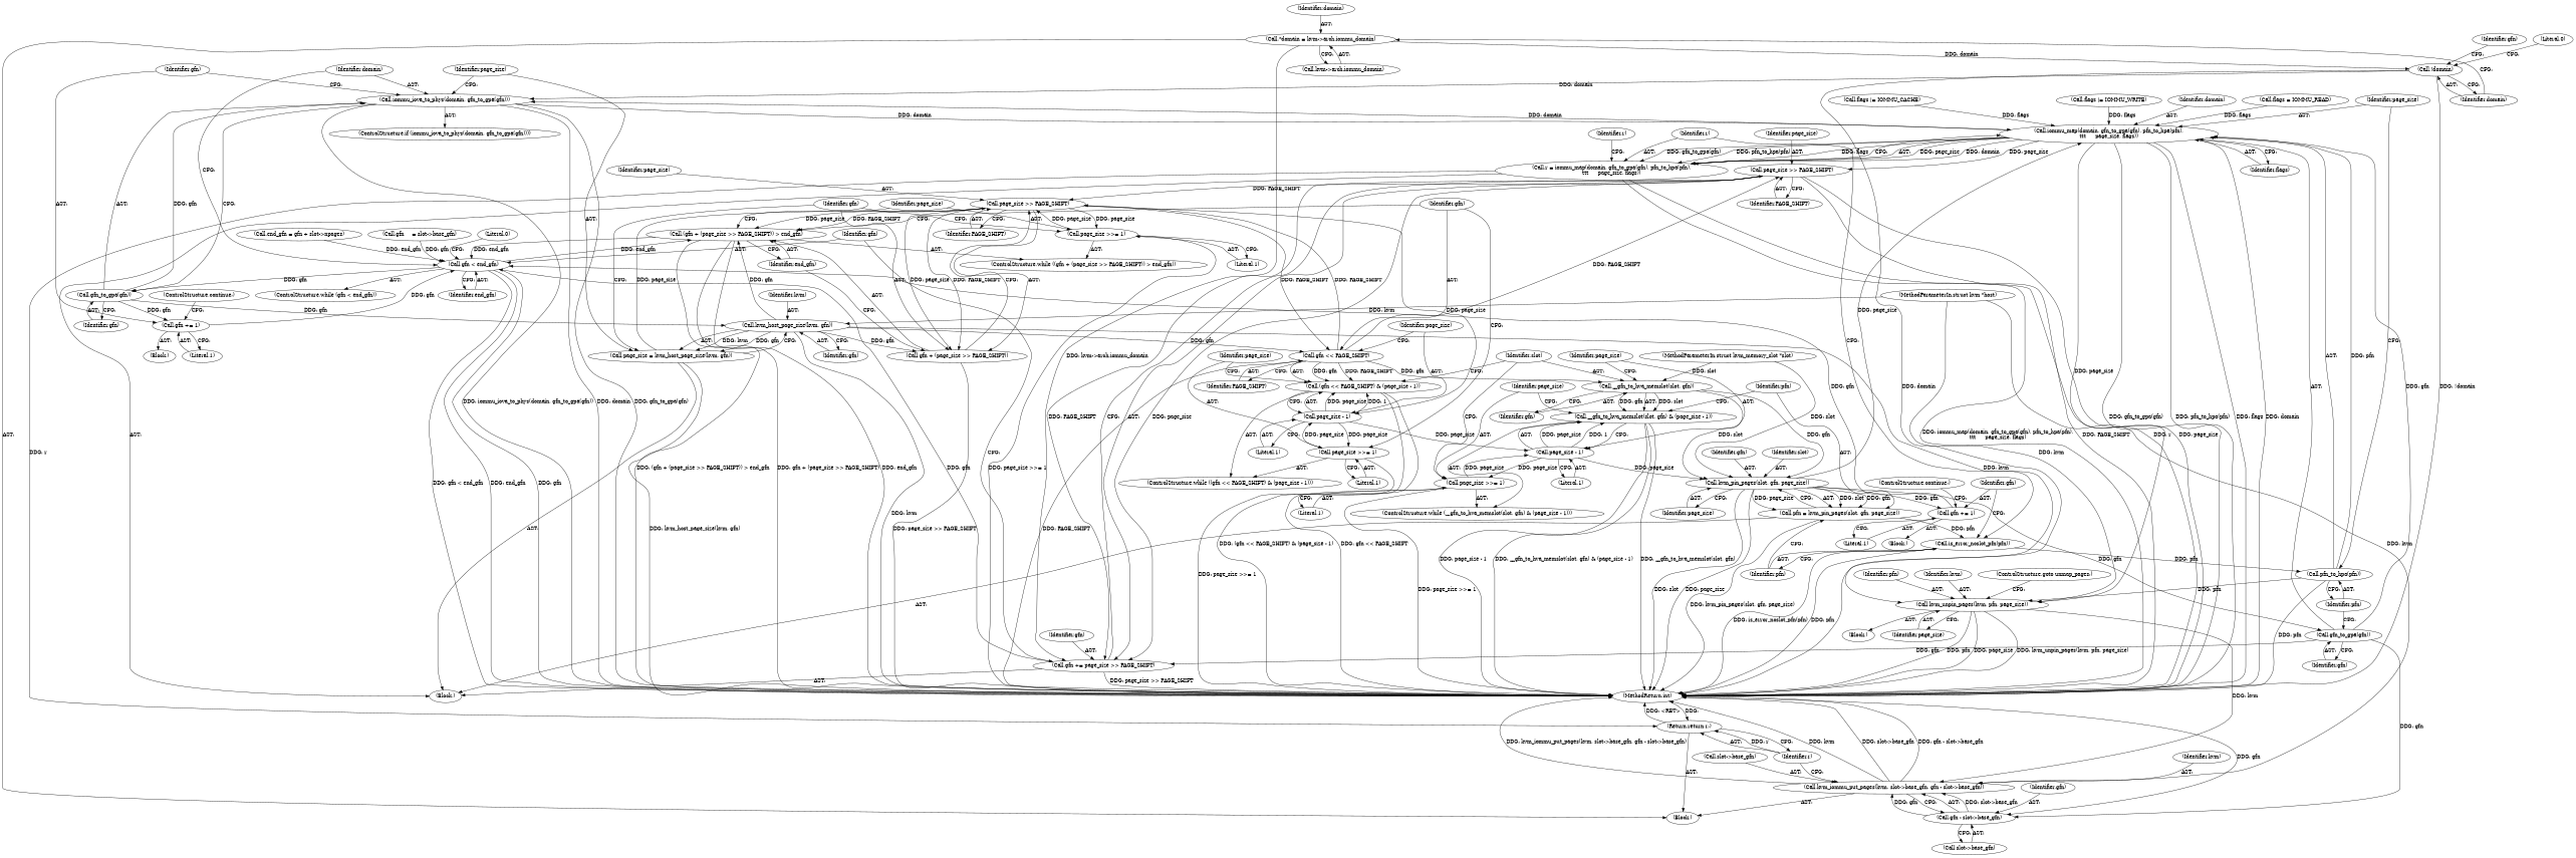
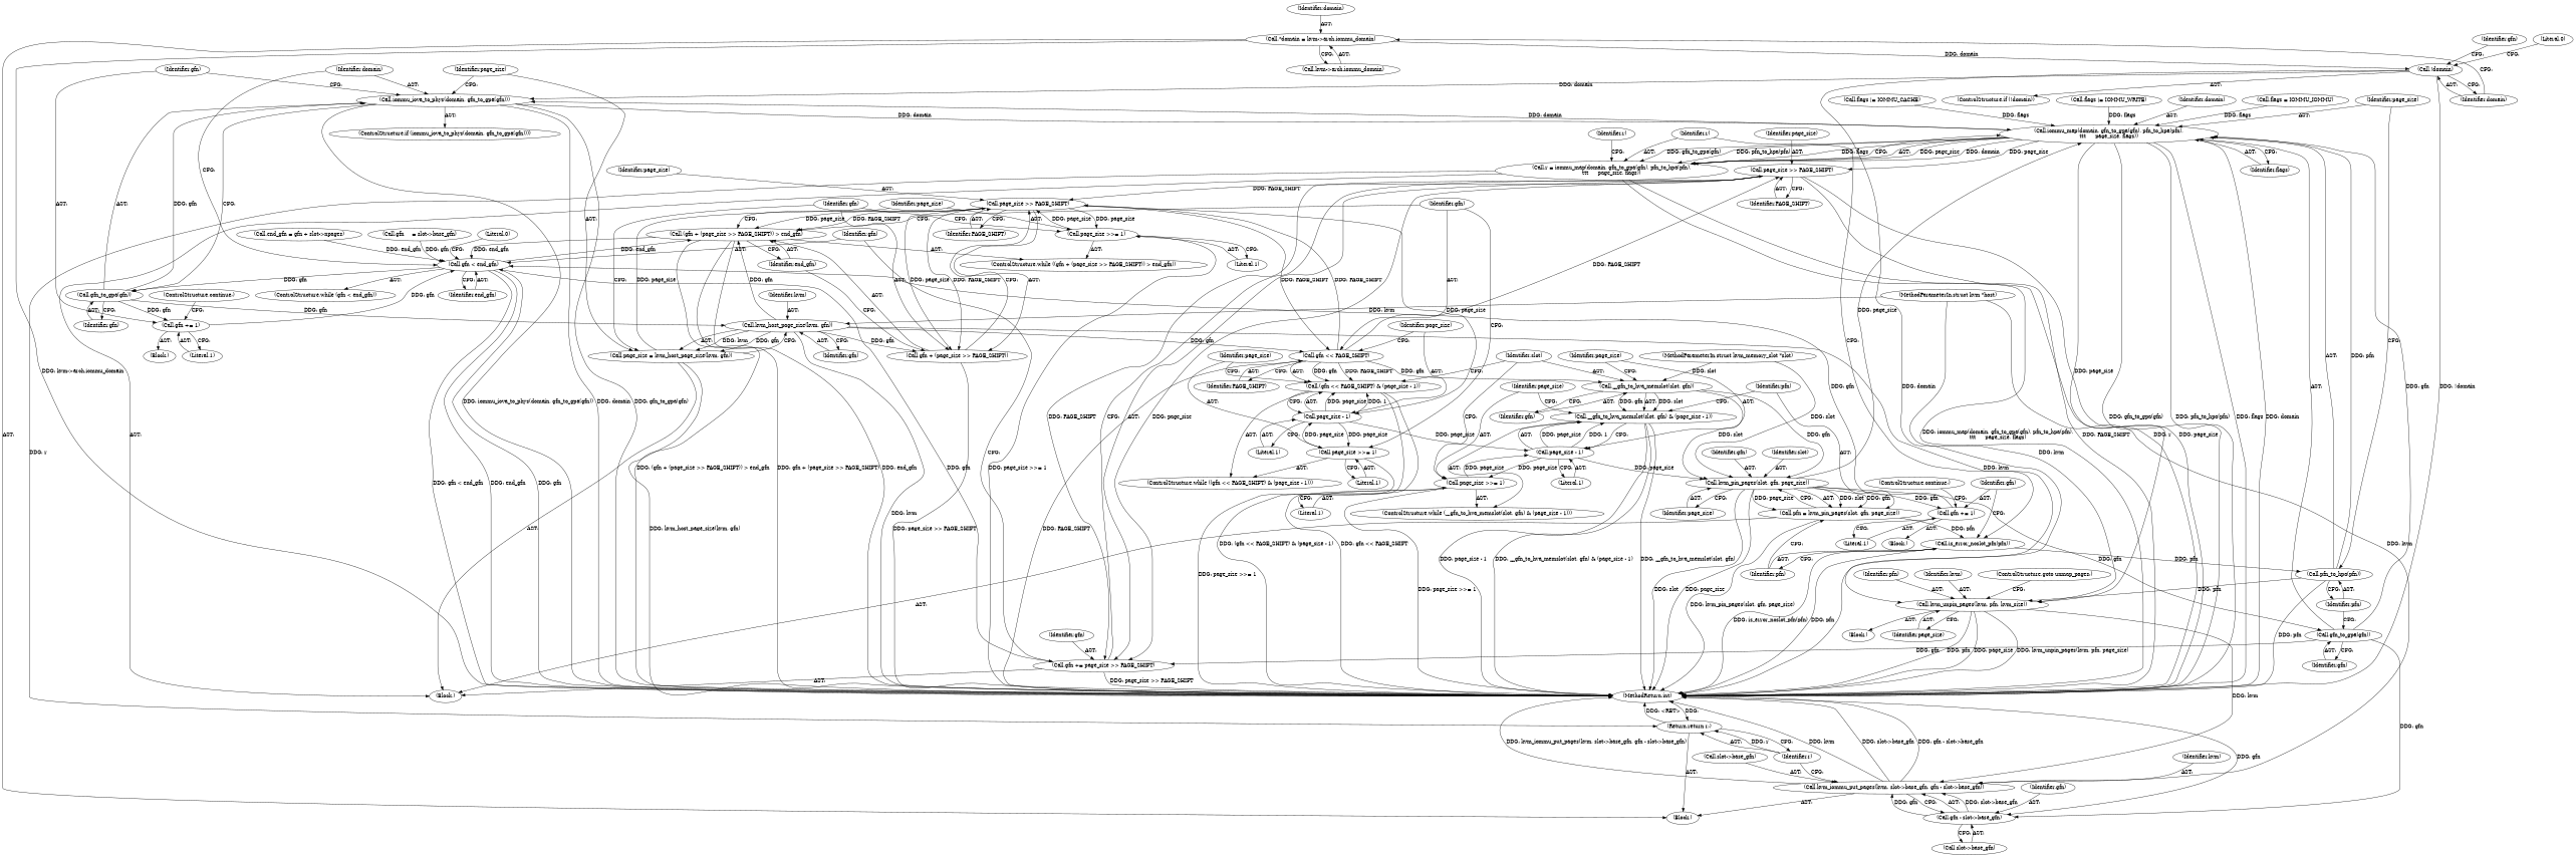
  digraph {
    n1 [label="(Call,*domain = kvm->arch.iommu_domain)"]
    n2 [label="(Call,!domain)"]
    n3 [label="(Block,)"]
    n4 [label="(MethodReturn,int)"]
    n5 [label="(Call,kvm->arch.iommu_domain)"]
    n6 [label="(Call,iommu_iova_to_phys(domain, gfn_to_gpa(gfn)))"]
+   n7 [label="(ControlStructure,if (!domain))"]
    n8 [label="(Identifier,domain)"]
    n9 [label="(Return,return r;)"]
    n10 [label="(Call,gfn - slot->base_gfn)"]
    n11 [label="(Call,iommu_map(domain, gfn_to_gpa(gfn), pfn_to_hpa(pfn),\n\t\t\t      page_size, flags))"]
    n12 [label="(Call,gfn_to_gpa(gfn))"]
    n13 [label="(ControlStructure,if (iommu_iova_to_phys(domain, gfn_to_gpa(gfn))))"]
    n14 [label="(Call,r = iommu_map(domain, gfn_to_gpa(gfn), pfn_to_hpa(pfn),\n\t\t\t      page_size, flags))"]
-   n15 [label="(Call,kvm_unpin_pages(kvm, pfn, page_size))"]
+   n15 [label="(Call,kvm_unpin_pages(kvm, pfn, kvm_size))"]
    n16 [label="(Call,page_size >> PAGE_SHIFT)"]
    n17 [label="(Identifier,flags)"]
    n18 [label="(Call,gfn += 1)"]
    n19 [label="(Call,kvm_host_page_size(kvm, gfn))"]
    n20 [label="(Identifier,gfn)"]
    n21 [label="(Block,)"]
    n22 [label="(Call,kvm_iommu_put_pages(kvm, slot->base_gfn, gfn - slot->base_gfn))"]
    n23 [label="(Identifier,page_size)"]
    n24 [label="(Block,)"]
    n25 [label="(Call,page_size >> PAGE_SHIFT)"]
    n26 [label="(Call,gfn += page_size >> PAGE_SHIFT)"]
    n27 [label="(Identifier,PAGE_SHIFT)"]
    n28 [label="(Identifier,r)"]
    n29 [label="(Call,slot->base_gfn)"]
    n30 [label="(Call,(gfn + (page_size >> PAGE_SHIFT)) > end_gfn)"]
    n31 [label="(Call,gfn + (page_size >> PAGE_SHIFT))"]
    n32 [label="(Call,gfn << PAGE_SHIFT)"]
    n33 [label="(Call,page_size >>= 1)"]
    n34 [label="(Call,page_size - 1)"]
    n35 [label="(Identifier,PAGE_SHIFT)"]
    n36 [label="(Call,gfn < end_gfn)"]
    n37 [label="(ControlStructure,while ((gfn + (page_size >> PAGE_SHIFT)) > end_gfn))"]
    n38 [label="(Identifier,end_gfn)"]
    n39 [label="(Call,(gfn << PAGE_SHIFT) & (page_size - 1))"]
    n40 [label="(Call,__gfn_to_hva_memslot(slot, gfn))"]
    n41 [label="(Identifier,PAGE_SHIFT)"]
    n42 [label="(Literal,1)"]
    n43 [label="(Call,page_size - 1)"]
    n44 [label="(Call,page_size >>= 1)"]
    n45 [label="(Literal,1)"]
    n46 [label="(Identifier,end_gfn)"]
    n47 [label="(ControlStructure,while (gfn < end_gfn))"]
    n48 [label="(Literal,1)"]
    n49 [label="(Block,)"]
    n50 [label="(Call,page_size = kvm_host_page_size(kvm, gfn))"]
    n51 [label="(Identifier,gfn)"]
    n52 [label="(ControlStructure,while ((gfn << PAGE_SHIFT) & (page_size - 1)))"]
    n53 [label="(Call,__gfn_to_hva_memslot(slot, gfn) & (page_size - 1))"]
    n54 [label="(Call,kvm_pin_pages(slot, gfn, page_size))"]
    n55 [label="(Identifier,gfn)"]
    n56 [label="(ControlStructure,while (__gfn_to_hva_memslot(slot, gfn) & (page_size - 1)))"]
    n57 [label="(Call,pfn = kvm_pin_pages(slot, gfn, page_size))"]
    n58 [label="(Call,gfn += 1)"]
    n59 [label="(Call,gfn_to_gpa(gfn))"]
    n60 [label="(Identifier,page_size)"]
    n61 [label="(Call,page_size >>= 1)"]
    n62 [label="(Literal,1)"]
    n63 [label="(Call,is_error_noslot_pfn(pfn))"]
    n64 [label="(Literal,1)"]
    n65 [label="(Block,)"]
    n66 [label="(Identifier,gfn)"]
    n67 [label="(Call,pfn_to_hpa(pfn))"]
    n68 [label="(Identifier,pfn)"]
    n69 [label="(Identifier,pfn)"]
    n70 [label="(Literal,1)"]
    n71 [label="(Literal,1)"]
    n72 [label="(Identifier,page_size)"]
    n73 [label="(ControlStructure,continue;)"]
    n74 [label="(Call,flags |= IOMMU_WRITE)"]
    n75 [label="(Identifier,pfn)"]
    n76 [label="(Identifier,gfn)"]
    n77 [label="(Identifier,page_size)"]
    n78 [label="(Identifier,domain)"]
    n79 [label="(Identifier,page_size)"]
-   n80 [label="(Call,flags = IOMMU_READ)"]
+   n80 [label="(Call,flags = IOMMU_IOMMU)"]
    n81 [label="(Identifier,page_size)"]
    n82 [label="(Identifier,gfn)"]
    n83 [label="(Identifier,domain)"]
    n84 [label="(Identifier,page_size)"]
    n85 [label="(Identifier,gfn)"]
    n86 [label="(ControlStructure,continue;)"]
    n87 [label="(Identifier,gfn)"]
    n88 [label="(Identifier,domain)"]
    n89 [label="(Identifier,gfn)"]
    n90 [label="(Identifier,page_size)"]
    n91 [label="(Identifier,page_size)"]
    n92 [label="(Literal,0)"]
    n93 [label="(Identifier,gfn)"]
    n94 [label="(Identifier,page_size)"]
    n95 [label="(Identifier,kvm)"]
    n96 [label="(Literal,0)"]
    n97 [label="(Identifier,slot)"]
    n98 [label="(Identifier,gfn)"]
    n99 [label="(Identifier,kvm)"]
    n100 [label="(Call,end_gfn = gfn + slot->npages)"]
    n101 [label="(Identifier,r)"]
    n102 [label="(Identifier,gfn)"]
    n103 [label="(MethodParameterIn,struct kvm_memory_slot *slot)"]
    n104 [label="(Identifier,gfn)"]
    n105 [label="(ControlStructure,goto unmap_pages;)"]
    n106 [label="(Identifier,pfn)"]
    n107 [label="(Identifier,page_size)"]
    n108 [label="(Call,flags |= IOMMU_CACHE)"]
    n109 [label="(Identifier,kvm)"]
    n110 [label="(Identifier,slot)"]
    n111 [label="(MethodParameterIn,struct kvm *host)"]
    n112 [label="(Call,gfn     = slot->base_gfn)"]
    n113 [label="(Identifier,r)"]
    n114 [label="(Call,slot->base_gfn)"]
    n1 -> n2 [label="DDG: domain"]
    n1 -> n3 [label="AST: "]
-   n1 -> n26 [label="DDG: kvm->arch.iommu_domain"]
+   n1 -> n4 [label="DDG: kvm->arch.iommu_domain"]
    n1 -> n5 [label="CFG: "]
    n2 -> n4 [label="DDG: domain"]
    n2 -> n4 [label="DDG: !domain"]
    n2 -> n6 [label="DDG: domain"]
+   n2 -> n7 [label="AST: "]
    n2 -> n8 [label="CFG: "]
    n4 -> n9 [label="DDG: "]
    n4 -> n10 [label="DDG: gfn"]
    n5 -> n1 [label="AST: "]
    n6 -> n4 [label="DDG: domain"]
    n6 -> n4 [label="DDG: gfn_to_gpa(gfn)"]
    n6 -> n4 [label="DDG: iommu_iova_to_phys(domain, gfn_to_gpa(gfn))"]
    n6 -> n11 [label="DDG: domain"]
    n6 -> n12 [label="CFG: "]
    n6 -> n13 [label="AST: "]
    n8 -> n1 [label="CFG: "]
    n8 -> n2 [label="AST: "]
    n9 -> n3 [label="AST: "]
    n9 -> n4 [label="DDG: <RET>"]
    n9 -> n28 [label="CFG: "]
    n10 -> n22 [label="AST: "]
    n10 -> n22 [label="DDG: slot->base_gfn"]
    n10 -> n22 [label="DDG: gfn"]
    n10 -> n29 [label="CFG: "]
    n11 -> n4 [label="DDG: domain"]
    n11 -> n4 [label="DDG: gfn_to_gpa(gfn)"]
    n11 -> n4 [label="DDG: pfn_to_hpa(pfn)"]
    n11 -> n4 [label="DDG: flags"]
    n11 -> n6 [label="DDG: domain"]
    n11 -> n14 [label="AST: "]
    n11 -> n14 [label="DDG: page_size"]
    n11 -> n14 [label="DDG: domain"]
    n11 -> n14 [label="DDG: gfn_to_gpa(gfn)"]
    n11 -> n14 [label="DDG: pfn_to_hpa(pfn)"]
    n11 -> n14 [label="DDG: flags"]
    n11 -> n15 [label="DDG: page_size"]
    n11 -> n16 [label="DDG: page_size"]
    n11 -> n17 [label="CFG: "]
    n12 -> n6 [label="AST: "]
    n12 -> n6 [label="DDG: gfn"]
    n12 -> n18 [label="DDG: gfn"]
    n12 -> n19 [label="DDG: gfn"]
    n12 -> n20 [label="CFG: "]
    n14 -> n4 [label="DDG: r"]
    n14 -> n4 [label="DDG: iommu_map(domain, gfn_to_gpa(gfn), pfn_to_hpa(pfn),\n\t\t\t      page_size, flags)"]
    n14 -> n9 [label="DDG: r"]
    n14 -> n11 [label="CFG: "]
    n14 -> n21 [label="AST: "]
    n15 -> n4 [label="DDG: pfn"]
    n15 -> n4 [label="DDG: page_size"]
    n15 -> n4 [label="DDG: kvm_unpin_pages(kvm, pfn, page_size)"]
    n15 -> n22 [label="DDG: kvm"]
    n15 -> n23 [label="CFG: "]
    n15 -> n24 [label="AST: "]
    n16 -> n4 [label="DDG: PAGE_SHIFT"]
    n16 -> n4 [label="DDG: page_size"]
    n16 -> n25 [label="DDG: PAGE_SHIFT"]
    n16 -> n26 [label="AST: "]
    n16 -> n26 [label="DDG: page_size"]
    n16 -> n26 [label="DDG: PAGE_SHIFT"]
    n16 -> n27 [label="CFG: "]
    n17 -> n11 [label="AST: "]
    n18 -> n36 [label="DDG: gfn"]
    n18 -> n48 [label="CFG: "]
    n18 -> n49 [label="AST: "]
    n19 -> n4 [label="DDG: kvm"]
    n19 -> n15 [label="DDG: kvm"]
    n19 -> n30 [label="DDG: gfn"]
    n19 -> n31 [label="DDG: gfn"]
    n19 -> n32 [label="DDG: gfn"]
    n19 -> n50 [label="AST: "]
    n19 -> n50 [label="DDG: kvm"]
    n19 -> n50 [label="DDG: gfn"]
    n19 -> n51 [label="CFG: "]
    n20 -> n12 [label="AST: "]
    n22 -> n3 [label="AST: "]
    n22 -> n4 [label="DDG: gfn - slot->base_gfn"]
    n22 -> n4 [label="DDG: slot->base_gfn"]
    n22 -> n4 [label="DDG: kvm"]
    n22 -> n4 [label="DDG: kvm_iommu_put_pages(kvm, slot->base_gfn, gfn - slot->base_gfn)"]
    n22 -> n10 [label="CFG: "]
    n23 -> n15 [label="AST: "]
    n25 -> n30 [label="DDG: page_size"]
    n25 -> n30 [label="DDG: PAGE_SHIFT"]
    n25 -> n31 [label="AST: "]
    n25 -> n31 [label="DDG: page_size"]
    n25 -> n31 [label="DDG: PAGE_SHIFT"]
    n25 -> n32 [label="DDG: PAGE_SHIFT"]
    n25 -> n33 [label="DDG: page_size"]
    n25 -> n34 [label="DDG: page_size"]
    n25 -> n35 [label="CFG: "]
    n26 -> n4 [label="DDG: page_size >> PAGE_SHIFT"]
    n26 -> n16 [label="CFG: "]
    n26 -> n21 [label="AST: "]
    n26 -> n36 [label="DDG: gfn"]
    n27 -> n16 [label="AST: "]
    n28 -> n9 [label="AST: "]
    n28 -> n9 [label="DDG: r"]
    n28 -> n22 [label="CFG: "]
    n29 -> n10 [label="AST: "]
    n30 -> n4 [label="DDG: (gfn + (page_size >> PAGE_SHIFT)) > end_gfn"]
    n30 -> n4 [label="DDG: gfn + (page_size >> PAGE_SHIFT)"]
    n30 -> n4 [label="DDG: end_gfn"]
    n30 -> n36 [label="DDG: end_gfn"]
    n30 -> n37 [label="AST: "]
    n30 -> n38 [label="CFG: "]
    n31 -> n4 [label="DDG: page_size >> PAGE_SHIFT"]
    n31 -> n25 [label="CFG: "]
    n31 -> n30 [label="AST: "]
    n32 -> n4 [label="DDG: PAGE_SHIFT"]
    n32 -> n16 [label="DDG: PAGE_SHIFT"]
    n32 -> n25 [label="DDG: PAGE_SHIFT"]
    n32 -> n39 [label="AST: "]
    n32 -> n39 [label="DDG: gfn"]
    n32 -> n39 [label="DDG: PAGE_SHIFT"]
    n32 -> n40 [label="DDG: gfn"]
    n32 -> n41 [label="CFG: "]
    n33 -> n4 [label="DDG: page_size >>= 1"]
    n33 -> n25 [label="DDG: page_size"]
    n33 -> n37 [label="AST: "]
    n33 -> n42 [label="CFG: "]
    n34 -> n39 [label="AST: "]
    n34 -> n39 [label="DDG: page_size"]
    n34 -> n39 [label="DDG: 1"]
    n34 -> n43 [label="DDG: page_size"]
    n34 -> n44 [label="DDG: page_size"]
    n34 -> n45 [label="CFG: "]
    n35 -> n25 [label="AST: "]
    n36 -> n4 [label="DDG: gfn < end_gfn"]
    n36 -> n4 [label="DDG: end_gfn"]
    n36 -> n4 [label="DDG: gfn"]
    n36 -> n12 [label="DDG: gfn"]
    n36 -> n30 [label="DDG: end_gfn"]
    n36 -> n46 [label="CFG: "]
    n36 -> n47 [label="AST: "]
    n38 -> n30 [label="AST: "]
    n38 -> n31 [label="CFG: "]
    n39 -> n4 [label="DDG: (gfn << PAGE_SHIFT) & (page_size - 1)"]
    n39 -> n4 [label="DDG: gfn << PAGE_SHIFT"]
    n39 -> n34 [label="CFG: "]
    n39 -> n52 [label="AST: "]
    n40 -> n53 [label="AST: "]
    n40 -> n53 [label="DDG: slot"]
    n40 -> n53 [label="DDG: gfn"]
    n40 -> n54 [label="DDG: slot"]
    n40 -> n54 [label="DDG: gfn"]
    n40 -> n55 [label="CFG: "]
    n41 -> n32 [label="AST: "]
    n42 -> n33 [label="AST: "]
    n43 -> n53 [label="AST: "]
    n43 -> n53 [label="DDG: page_size"]
    n43 -> n53 [label="DDG: 1"]
    n43 -> n54 [label="DDG: page_size"]
    n43 -> n61 [label="DDG: page_size"]
    n43 -> n62 [label="CFG: "]
    n44 -> n4 [label="DDG: page_size >>= 1"]
    n44 -> n34 [label="DDG: page_size"]
    n44 -> n52 [label="AST: "]
    n44 -> n70 [label="CFG: "]
    n45 -> n34 [label="AST: "]
    n46 -> n36 [label="AST: "]
    n48 -> n18 [label="AST: "]
    n50 -> n4 [label="DDG: kvm_host_page_size(kvm, gfn)"]
    n50 -> n19 [label="CFG: "]
    n50 -> n21 [label="AST: "]
    n50 -> n25 [label="DDG: page_size"]
    n51 -> n19 [label="AST: "]
    n53 -> n4 [label="DDG: page_size - 1"]
    n53 -> n4 [label="DDG: __gfn_to_hva_memslot(slot, gfn) & (page_size - 1)"]
    n53 -> n4 [label="DDG: __gfn_to_hva_memslot(slot, gfn)"]
    n53 -> n43 [label="CFG: "]
    n53 -> n56 [label="AST: "]
    n54 -> n4 [label="DDG: slot"]
    n54 -> n4 [label="DDG: page_size"]
    n54 -> n11 [label="DDG: page_size"]
    n54 -> n57 [label="AST: "]
    n54 -> n57 [label="DDG: slot"]
    n54 -> n57 [label="DDG: gfn"]
    n54 -> n57 [label="DDG: page_size"]
    n54 -> n58 [label="DDG: gfn"]
    n54 -> n59 [label="DDG: gfn"]
    n54 -> n60 [label="CFG: "]
    n55 -> n40 [label="AST: "]
    n57 -> n4 [label="DDG: kvm_pin_pages(slot, gfn, page_size)"]
    n57 -> n21 [label="AST: "]
    n57 -> n54 [label="CFG: "]
    n57 -> n63 [label="DDG: pfn"]
    n58 -> n36 [label="DDG: gfn"]
    n58 -> n64 [label="CFG: "]
    n58 -> n65 [label="AST: "]
    n59 -> n10 [label="DDG: gfn"]
    n59 -> n11 [label="AST: "]
    n59 -> n11 [label="DDG: gfn"]
    n59 -> n26 [label="DDG: gfn"]
    n59 -> n66 [label="CFG: "]
    n60 -> n54 [label="AST: "]
    n61 -> n4 [label="DDG: page_size >>= 1"]
    n61 -> n43 [label="DDG: page_size"]
    n61 -> n56 [label="AST: "]
    n61 -> n71 [label="CFG: "]
    n62 -> n43 [label="AST: "]
    n63 -> n4 [label="DDG: is_error_noslot_pfn(pfn)"]
    n63 -> n4 [label="DDG: pfn"]
    n63 -> n67 [label="DDG: pfn"]
    n63 -> n68 [label="CFG: "]
    n64 -> n58 [label="AST: "]
    n66 -> n59 [label="AST: "]
    n67 -> n4 [label="DDG: pfn"]
    n67 -> n11 [label="AST: "]
    n67 -> n11 [label="DDG: pfn"]
    n67 -> n15 [label="DDG: pfn"]
    n67 -> n69 [label="CFG: "]
    n68 -> n57 [label="CFG: "]
    n68 -> n63 [label="AST: "]
    n69 -> n59 [label="CFG: "]
    n69 -> n67 [label="AST: "]
    n70 -> n44 [label="AST: "]
    n71 -> n61 [label="AST: "]
    n72 -> n11 [label="AST: "]
    n72 -> n67 [label="CFG: "]
    n73 -> n58 [label="CFG: "]
    n74 -> n11 [label="DDG: flags"]
    n75 -> n15 [label="AST: "]
    n76 -> n31 [label="AST: "]
    n76 -> n33 [label="CFG: "]
    n76 -> n50 [label="CFG: "]
    n77 -> n16 [label="AST: "]
    n78 -> n11 [label="AST: "]
    n79 -> n30 [label="CFG: "]
    n79 -> n33 [label="AST: "]
    n80 -> n11 [label="DDG: flags"]
    n81 -> n40 [label="CFG: "]
    n81 -> n43 [label="AST: "]
    n82 -> n6 [label="CFG: "]
    n82 -> n18 [label="AST: "]
    n83 -> n1 [label="AST: "]
    n84 -> n25 [label="AST: "]
    n85 -> n54 [label="AST: "]
    n86 -> n18 [label="CFG: "]
    n87 -> n30 [label="CFG: "]
    n87 -> n32 [label="AST: "]
    n87 -> n44 [label="CFG: "]
    n88 -> n6 [label="AST: "]
    n88 -> n36 [label="CFG: "]
    n89 -> n58 [label="AST: "]
    n89 -> n63 [label="CFG: "]
    n90 -> n39 [label="CFG: "]
    n90 -> n44 [label="AST: "]
    n91 -> n6 [label="CFG: "]
    n91 -> n50 [label="AST: "]
    n92 -> n36 [label="CFG: "]
    n93 -> n2 [label="CFG: "]
    n94 -> n53 [label="CFG: "]
    n94 -> n61 [label="AST: "]
    n95 -> n22 [label="AST: "]
    n96 -> n2 [label="CFG: "]
    n97 -> n39 [label="CFG: "]
    n97 -> n40 [label="AST: "]
    n97 -> n61 [label="CFG: "]
    n98 -> n26 [label="AST: "]
    n99 -> n15 [label="AST: "]
    n100 -> n36 [label="DDG: end_gfn"]
    n101 -> n14 [label="AST: "]
    n101 -> n63 [label="CFG: "]
    n102 -> n10 [label="AST: "]
    n103 -> n40 [label="DDG: slot"]
    n103 -> n54 [label="DDG: slot"]
    n104 -> n26 [label="CFG: "]
    n104 -> n36 [label="AST: "]
    n105 -> n15 [label="CFG: "]
    n106 -> n53 [label="CFG: "]
    n106 -> n57 [label="AST: "]
    n107 -> n32 [label="CFG: "]
    n107 -> n34 [label="AST: "]
    n108 -> n11 [label="DDG: flags"]
    n109 -> n19 [label="AST: "]
    n110 -> n54 [label="AST: "]
    n111 -> n15 [label="DDG: kvm"]
    n111 -> n19 [label="DDG: kvm"]
    n111 -> n22 [label="DDG: kvm"]
    n112 -> n36 [label="DDG: gfn"]
    n113 -> n14 [label="CFG: "]
    n114 -> n22 [label="AST: "]
  }
